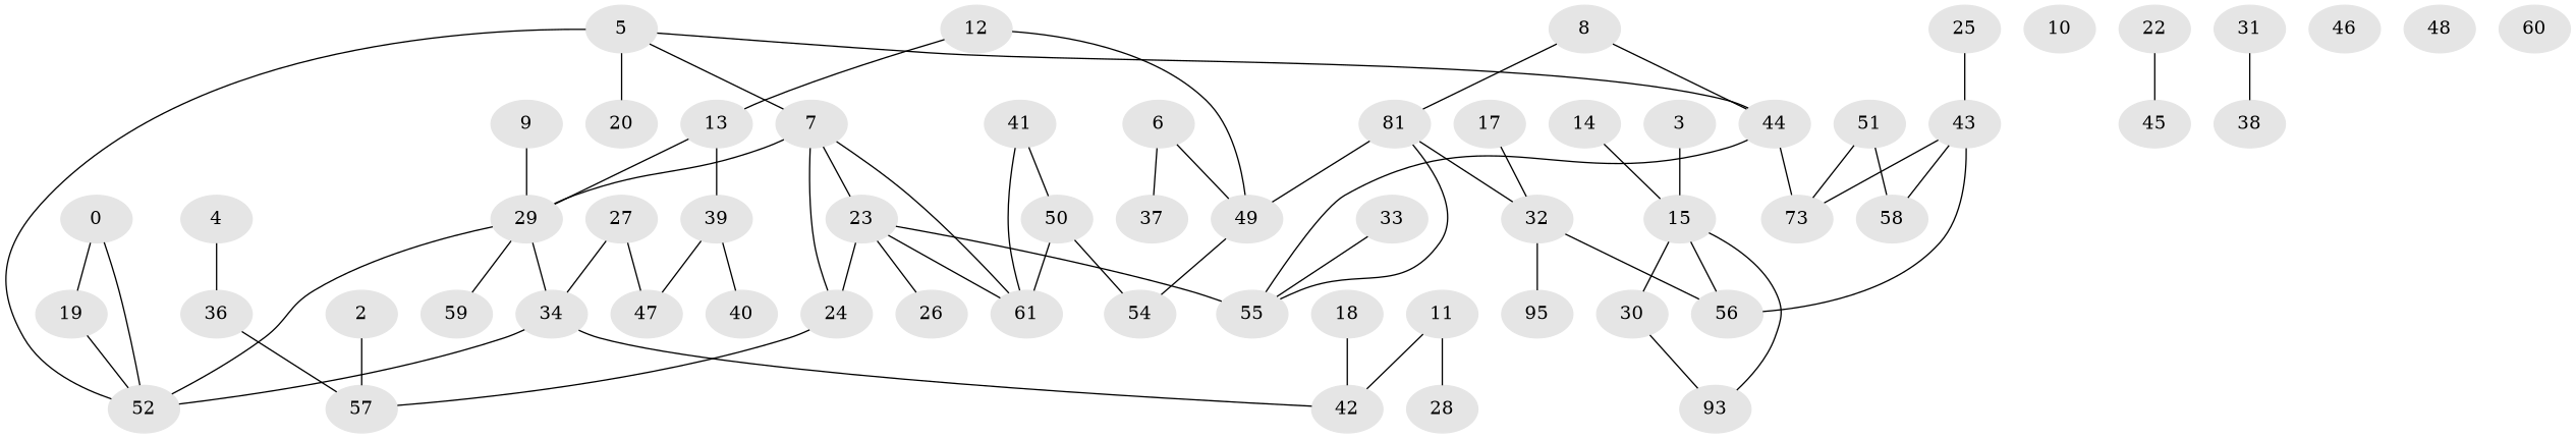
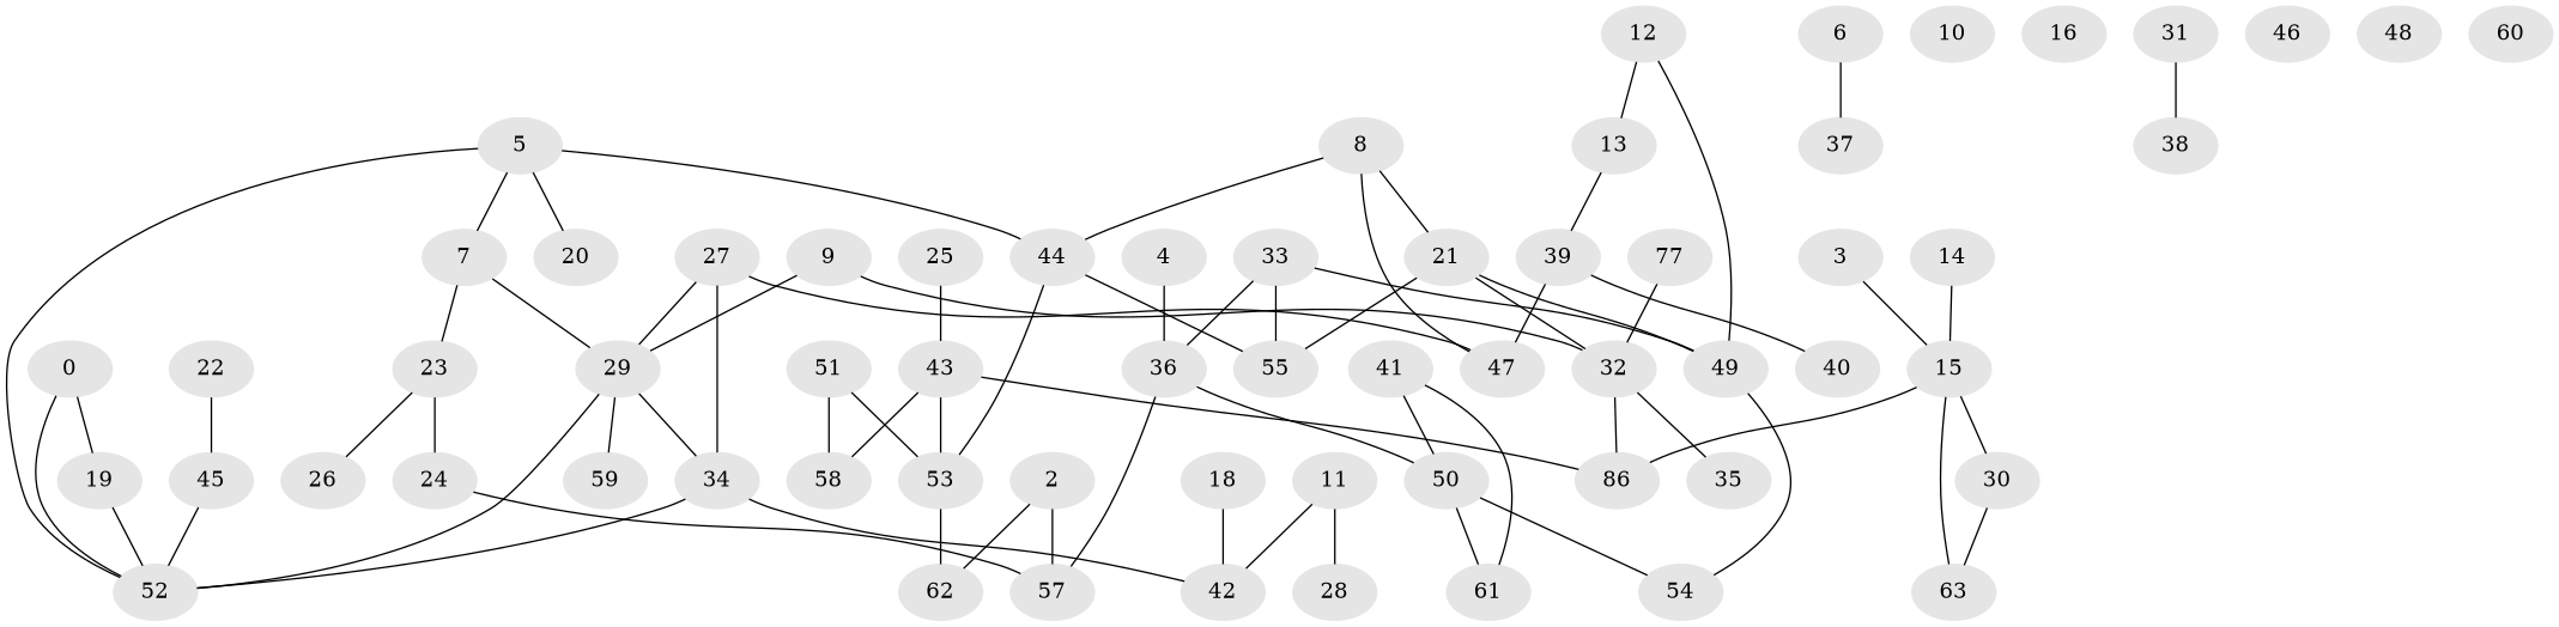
  graph {
    node [color=gray90 style=filled]
    n1 [label=0]
    19
    52
    2
    57
+   62
    3
    15
    30
-   56
-   63 [label=93]
+   56 [label=86]
+   63
    4
    36
    50
    5
    7
    20
    44
    23
    24
    29
    61
    55
-   53 [label=73]
+   53
    6
    37
    49
    54
    26
    34
    59
    8
-   21 [label=81]
+   21
    47
    32
    9
-   35 [label=95]
+   35
    10
    11
    28
    42
    12
    13
    39
    40
    14
-   17
+   16
+   17 [label=77]
    18
    22
    45
    25
    43
    58
    27
    31
    38
    33
    41
    46
    48
    51
    60
    n1 -- 19
    n1 -- 52
    19 -- 52
    2 -- 57
+   2 -- 62
    3 -- 15
    15 -- 30
    15 -- 56
    15 -- 63
    30 -- 63
    4 -- 36
    36 -- 57
+   36 -- 50
    50 -- 61
    50 -- 54
    5 -- 52
    5 -- 7
    5 -- 20
    5 -- 44
    7 -- 23
-   7 -- 24
    7 -- 29
-   7 -- 61
    44 -- 55
    44 -- 53
    23 -- 24
-   23 -- 61
-   23 -- 55
    23 -- 26
    24 -- 57
    29 -- 52
    29 -- 34
    29 -- 59
+   53 -- 62
    6 -- 37
-   6 -- 49
+   33 -- 49
    49 -- 54
    34 -- 52
    34 -- 42
    8 -- 44
    8 -- 21
+   8 -- 47
    21 -- 55
    21 -- 49
    21 -- 32
    32 -- 56
    32 -- 35
    9 -- 29
+   9 -- 32
    11 -- 28
    11 -- 42
    12 -- 49
    12 -- 13
-   13 -- 29
+   27 -- 29
    13 -- 39
    39 -- 47
    39 -- 40
    14 -- 15
    17 -- 32
    18 -- 42
    22 -- 45
+   45 -- 52
    25 -- 43
    43 -- 56
    43 -- 53
    43 -- 58
    27 -- 34
    27 -- 47
    31 -- 38
+   33 -- 36
    33 -- 55
    41 -- 50
    41 -- 61
    51 -- 53
    51 -- 58
  }
